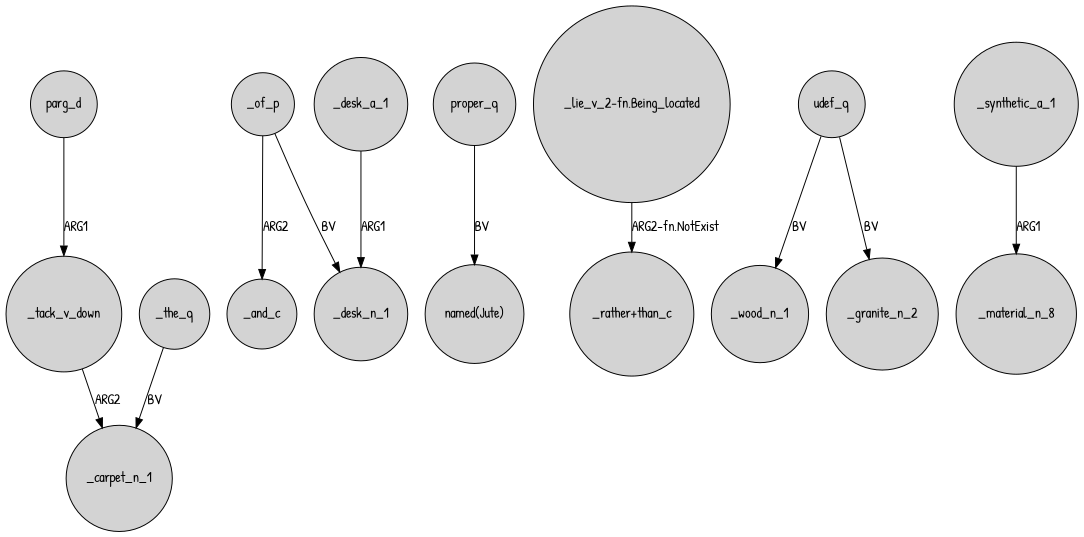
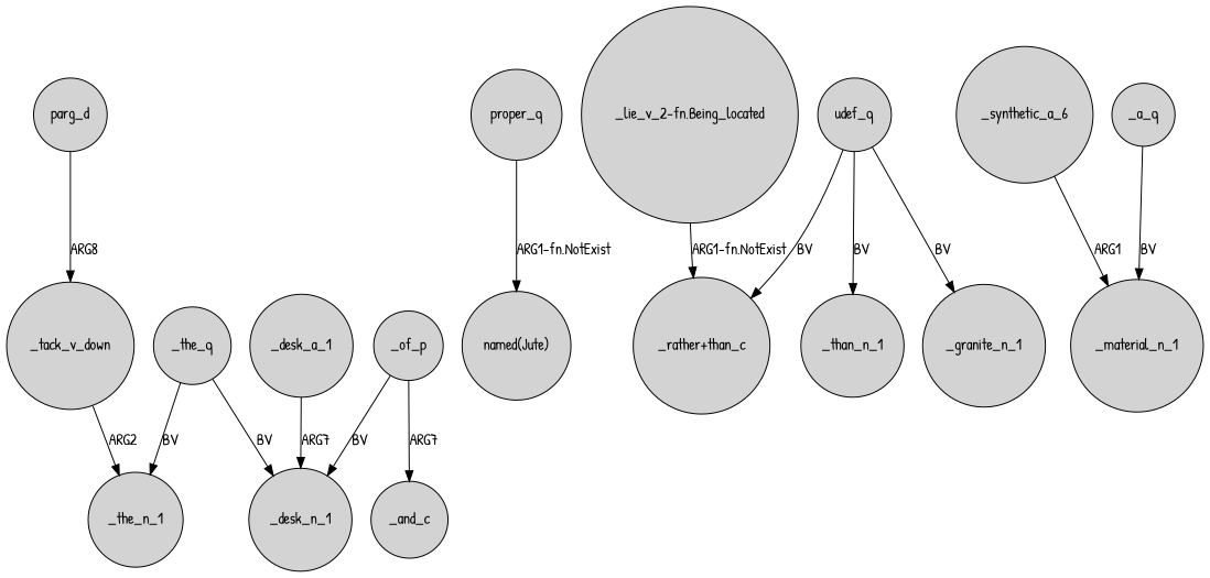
  digraph {
    fontname="Patrick Hand"
    node [fontname="Patrick Hand" shape=circle style=filled]
    edge [fontname="Patrick Hand"]
    parg_d
    _tack_v_down
-   _carpet_n_1
+   _carpet_n_1 [label=_the_n_1]
    _of_p
    _desk_n_1
    _and_c
    proper_q
    "named(Jute)"
    _the_q
    n10 [label=_desk_a_1]
    "_lie_v_2-fn.Being_located"
    "_rather+than_c"
    udef_q
-   _wood_n_1
-   _granite_n_1 [label=_granite_n_2]
-   _synthetic_a_1
-   _material_n_1 [label=_material_n_8]
-   parg_d -> _tack_v_down [label=ARG1]
+   _wood_n_1 [label=_than_n_1]
+   _granite_n_1
+   _synthetic_a_1 [label=_synthetic_a_6]
+   _material_n_1
+   _a_q
+   parg_d -> _tack_v_down [label=ARG8]
    _tack_v_down -> _carpet_n_1 [label=ARG2]
    _of_p -> _desk_n_1 [label=BV]
-   _of_p -> _and_c [label=ARG2]
-   proper_q -> "named(Jute)" [label=BV]
+   _of_p -> _and_c [label=ARG7]
+   proper_q -> "named(Jute)" [label="ARG1-fn.NotExist"]
    _the_q -> _carpet_n_1 [label=BV]
-   n10 -> _desk_n_1 [label=ARG1]
-   "_lie_v_2-fn.Being_located" -> "_rather+than_c" [label="ARG2-fn.NotExist"]
+   _the_q -> _desk_n_1 [label=BV]
+   n10 -> _desk_n_1 [label=ARG7]
+   "_lie_v_2-fn.Being_located" -> "_rather+than_c" [label="ARG1-fn.NotExist"]
+   udef_q -> "_rather+than_c" [label=BV]
    udef_q -> _wood_n_1 [label=BV]
    udef_q -> _granite_n_1 [label=BV]
    _synthetic_a_1 -> _material_n_1 [label=ARG1]
+   _a_q -> _material_n_1 [label=BV]
  }
